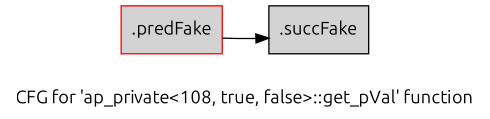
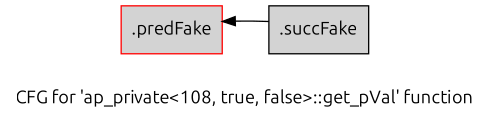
  digraph {
    label="CFG for 'ap_private\<108, true, false\>::get_pVal' function"
    rankdir=LR
    fontname=Ubuntu
    node [shape=record style=filled fillcolor=lightgrey fontname=Ubuntu]
    n1 [label="{.predFake}" color=red]
    n2 [filename="/mnt/xilinx/Vitis_HLS/2021.2/include/etc/ap_private.h" label="{.succFake}" linenumber=3299 color=black]
-   n1 -> n2 [execusionnum=16 filename="/mnt/xilinx/Vitis_HLS/2021.2/include/etc/ap_private.h" fontname=Ubuntu]
+   n2 -> n1 [execusionnum=16 filename="/mnt/xilinx/Vitis_HLS/2021.2/include/etc/ap_private.h" fontname=Ubuntu]
  }
